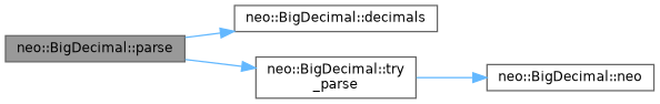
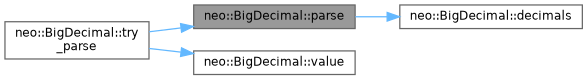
  digraph {
    rankdir=LR
    node [color=grey40 fillcolor=white fontname=Helvetica fontsize=10 shape=box style=filled]
    edge [color=steelblue1 fontname=Helvetica fontsize=10 labelfontname=Helvetica labelfontsize=10 style=solid]
    n1 [color=gray40 fillcolor=grey60 fontcolor=black height=0.2 label="neo::BigDecimal::parse" width=0.4]
    n2 [height=0.2 label="neo::BigDecimal::decimals" width=0.4]
    n3 [height=0.2 label="neo::BigDecimal::try\l_parse" width=0.4]
-   n4 [height=0.2 label="neo::BigDecimal::neo" width=0.4]
+   n4 [height=0.2 label="neo::BigDecimal::value" width=0.4]
    n1 -> n2
-   n1 -> n3
+   n3 -> n1
    n3 -> n4
  }
